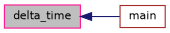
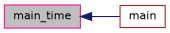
  digraph {
    rankdir=LR
    node [fontname=Helvetica fontsize=10 shape=record style=filled]
-   n1 [color=deeppink fillcolor=grey75 fontcolor=black height=0.2 label=delta_time width=0.4]
+   n1 [color=deeppink fillcolor=grey75 fontcolor=black height=0.2 label=main_time width=0.4]
    n2 [color=brown fillcolor=white height=0.2 label=main width=0.4]
    n1 -> n2 [color=midnightblue dir=back fontname=Helvetica fontsize=10 labelfontname=Helvetica labelfontsize=10 style=solid]
  }
